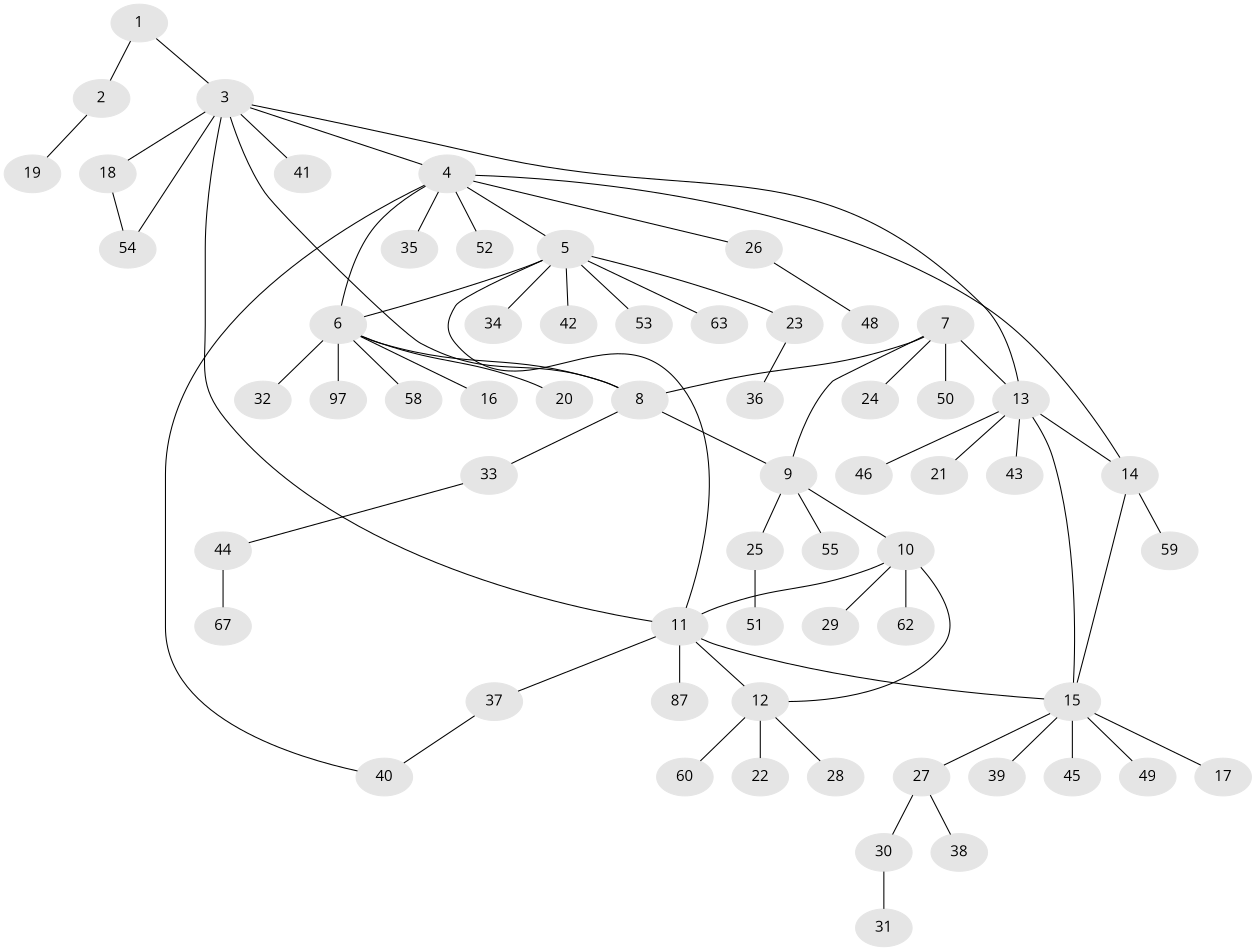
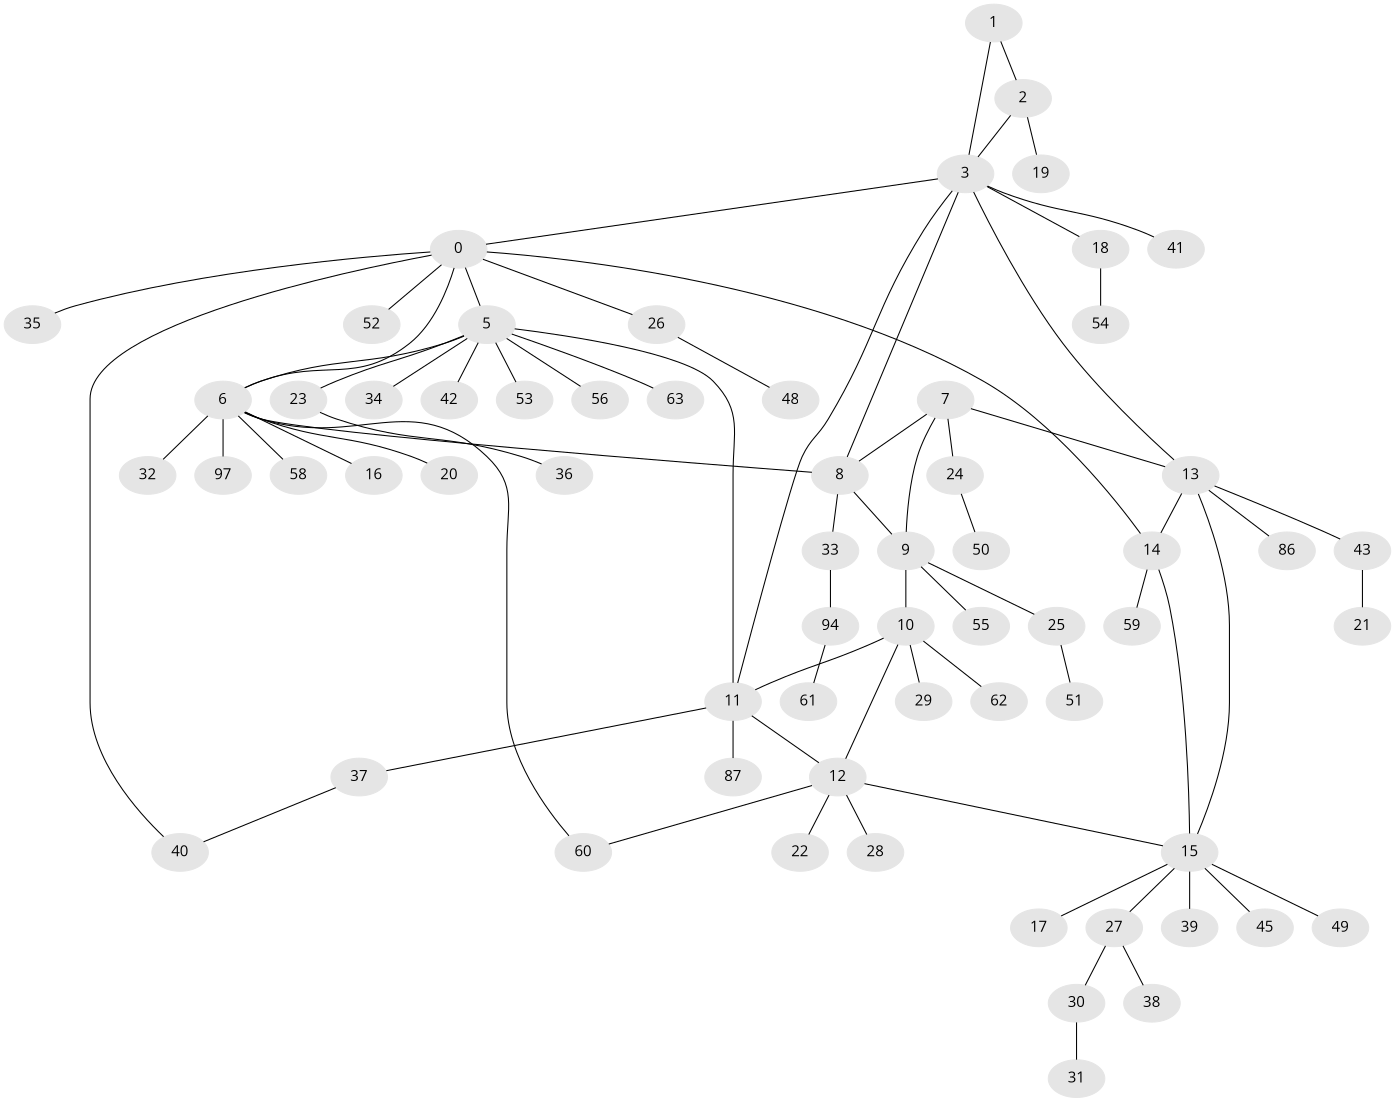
  graph {
    fontname="Open Sans"
    node [color=gray90 fontname="Open Sans" style=filled]
    edge [fontname="Open Sans"]
    1
    2
    3
    19
-   4
+   4 [label=0]
    8
    11
    13
    18
    41
    5
    6
    14
    26
    35
    40
    52
    9
    33
    12
    15
    37
    n23 [label=87]
    21
    43
-   46
+   46 [label=86]
    54
    23
    34
    42
    53
+   56
    63
    16
    20
    32
    n37 [label=97]
    58
    60
    59
    48
    36
    7
    24
    10
    25
    55
    50
-   44
+   44 [label=94]
    29
    62
    51
    22
    28
    17
    27
    39
    45
    49
    30
    38
    31
-   61 [label=67]
+   61
    1 -- 2
    1 -- 3
-   54 -- 3
+   2 -- 3
    2 -- 19
    3 -- 4
    3 -- 8
    3 -- 11
    3 -- 13
    3 -- 18
    3 -- 41
    4 -- 5
    4 -- 6
    4 -- 14
    4 -- 26
    4 -- 35
    4 -- 40
    4 -- 52
    8 -- 9
    8 -- 33
    11 -- 12
-   11 -- 15
+   12 -- 15
    11 -- 37
    11 -- n23
    13 -- 14
    13 -- 15
-   13 -- 21
+   43 -- 21
    13 -- 43
    13 -- 46
    18 -- 54
    5 -- 11
    5 -- 6
    5 -- 23
    5 -- 34
    5 -- 42
    5 -- 53
+   5 -- 56
    5 -- 63
    6 -- 8
    6 -- 16
    6 -- 20
    6 -- 32
    6 -- n37
    6 -- 58
+   6 -- 60
    14 -- 15
    14 -- 59
    26 -- 48
    9 -- 10
    9 -- 25
    9 -- 55
    33 -- 44
    12 -- 60
    12 -- 22
    12 -- 28
    15 -- 17
    15 -- 27
    15 -- 39
    15 -- 45
    15 -- 49
    37 -- 40
    23 -- 36
    7 -- 8
    7 -- 13
    7 -- 9
    7 -- 24
-   7 -- 50
+   24 -- 50
    10 -- 11
    10 -- 12
    10 -- 29
    10 -- 62
    25 -- 51
    44 -- 61
    27 -- 30
    27 -- 38
    30 -- 31
  }
